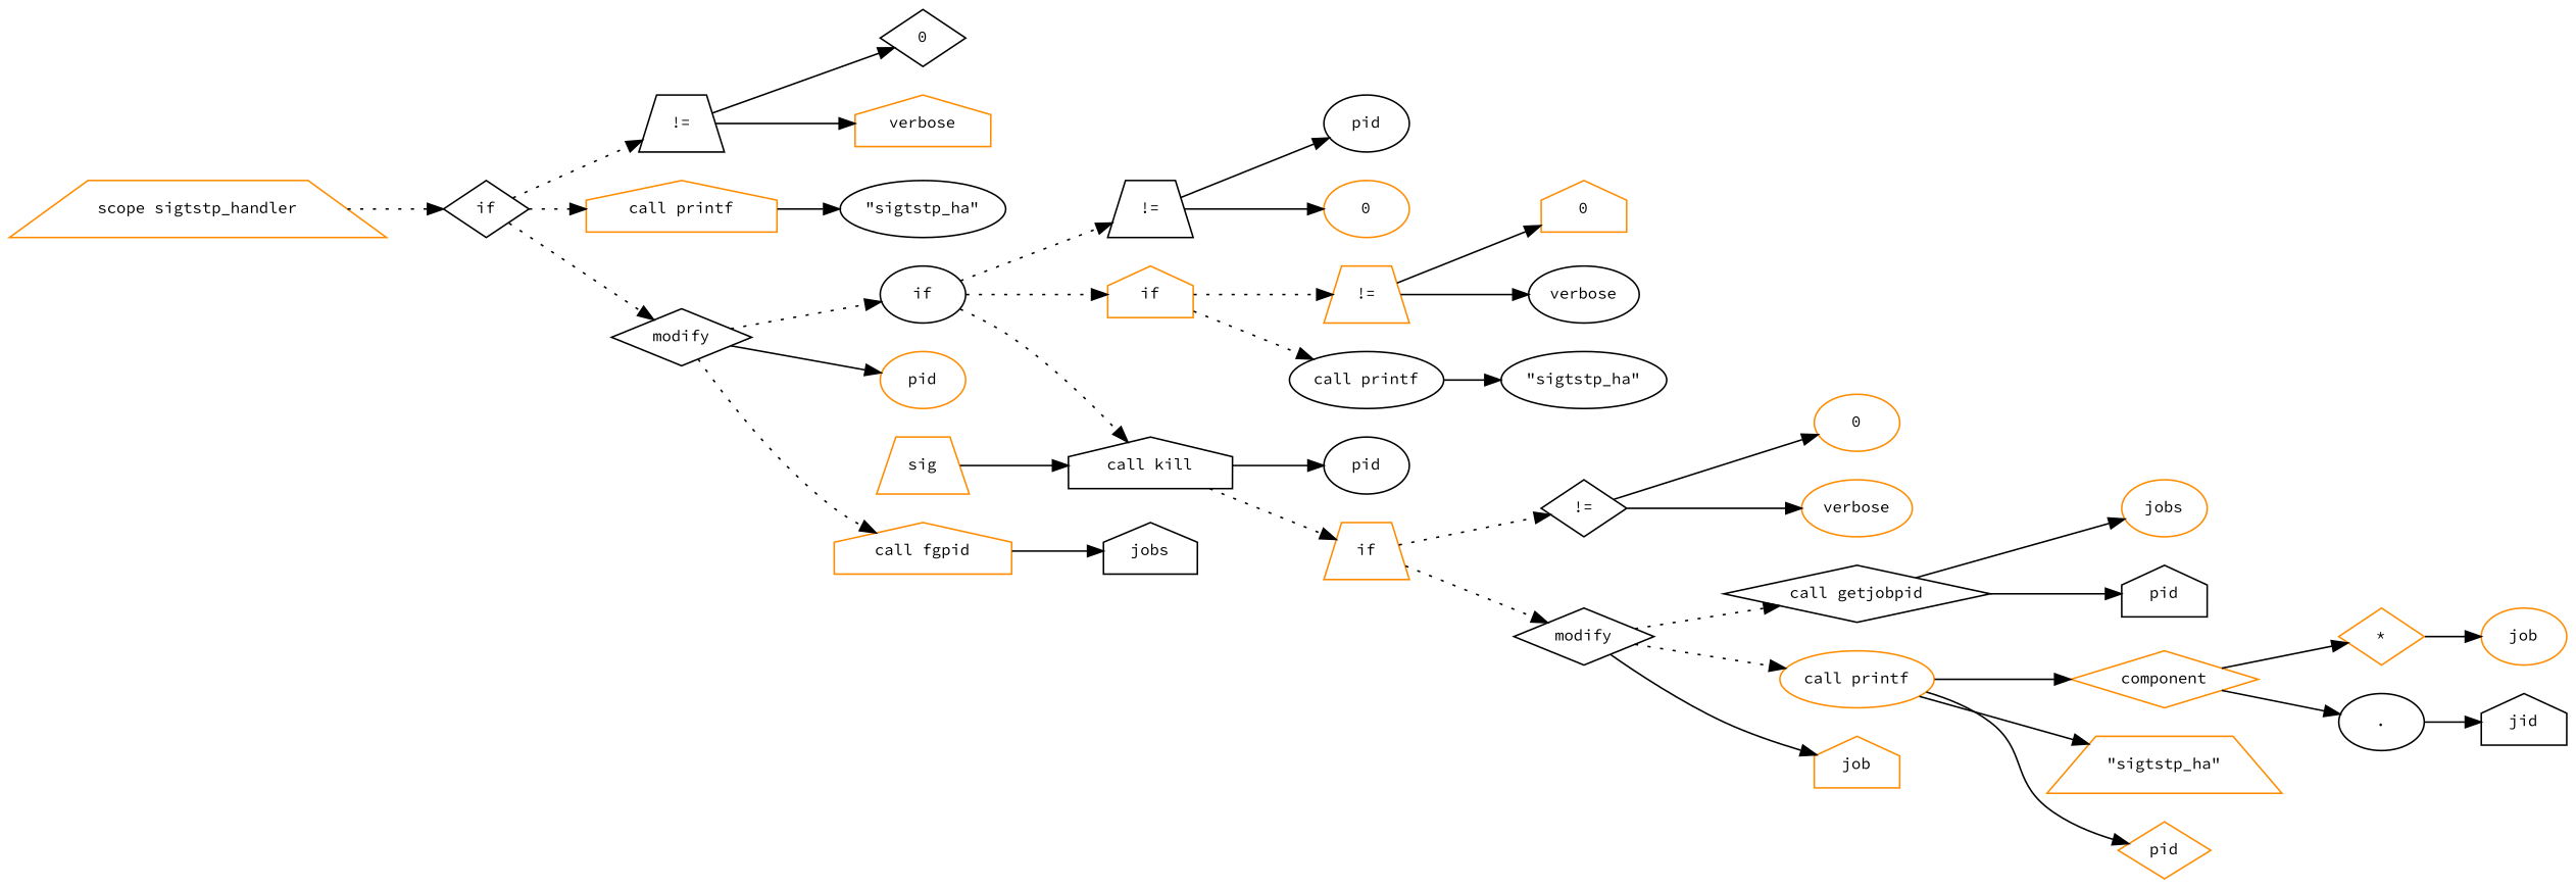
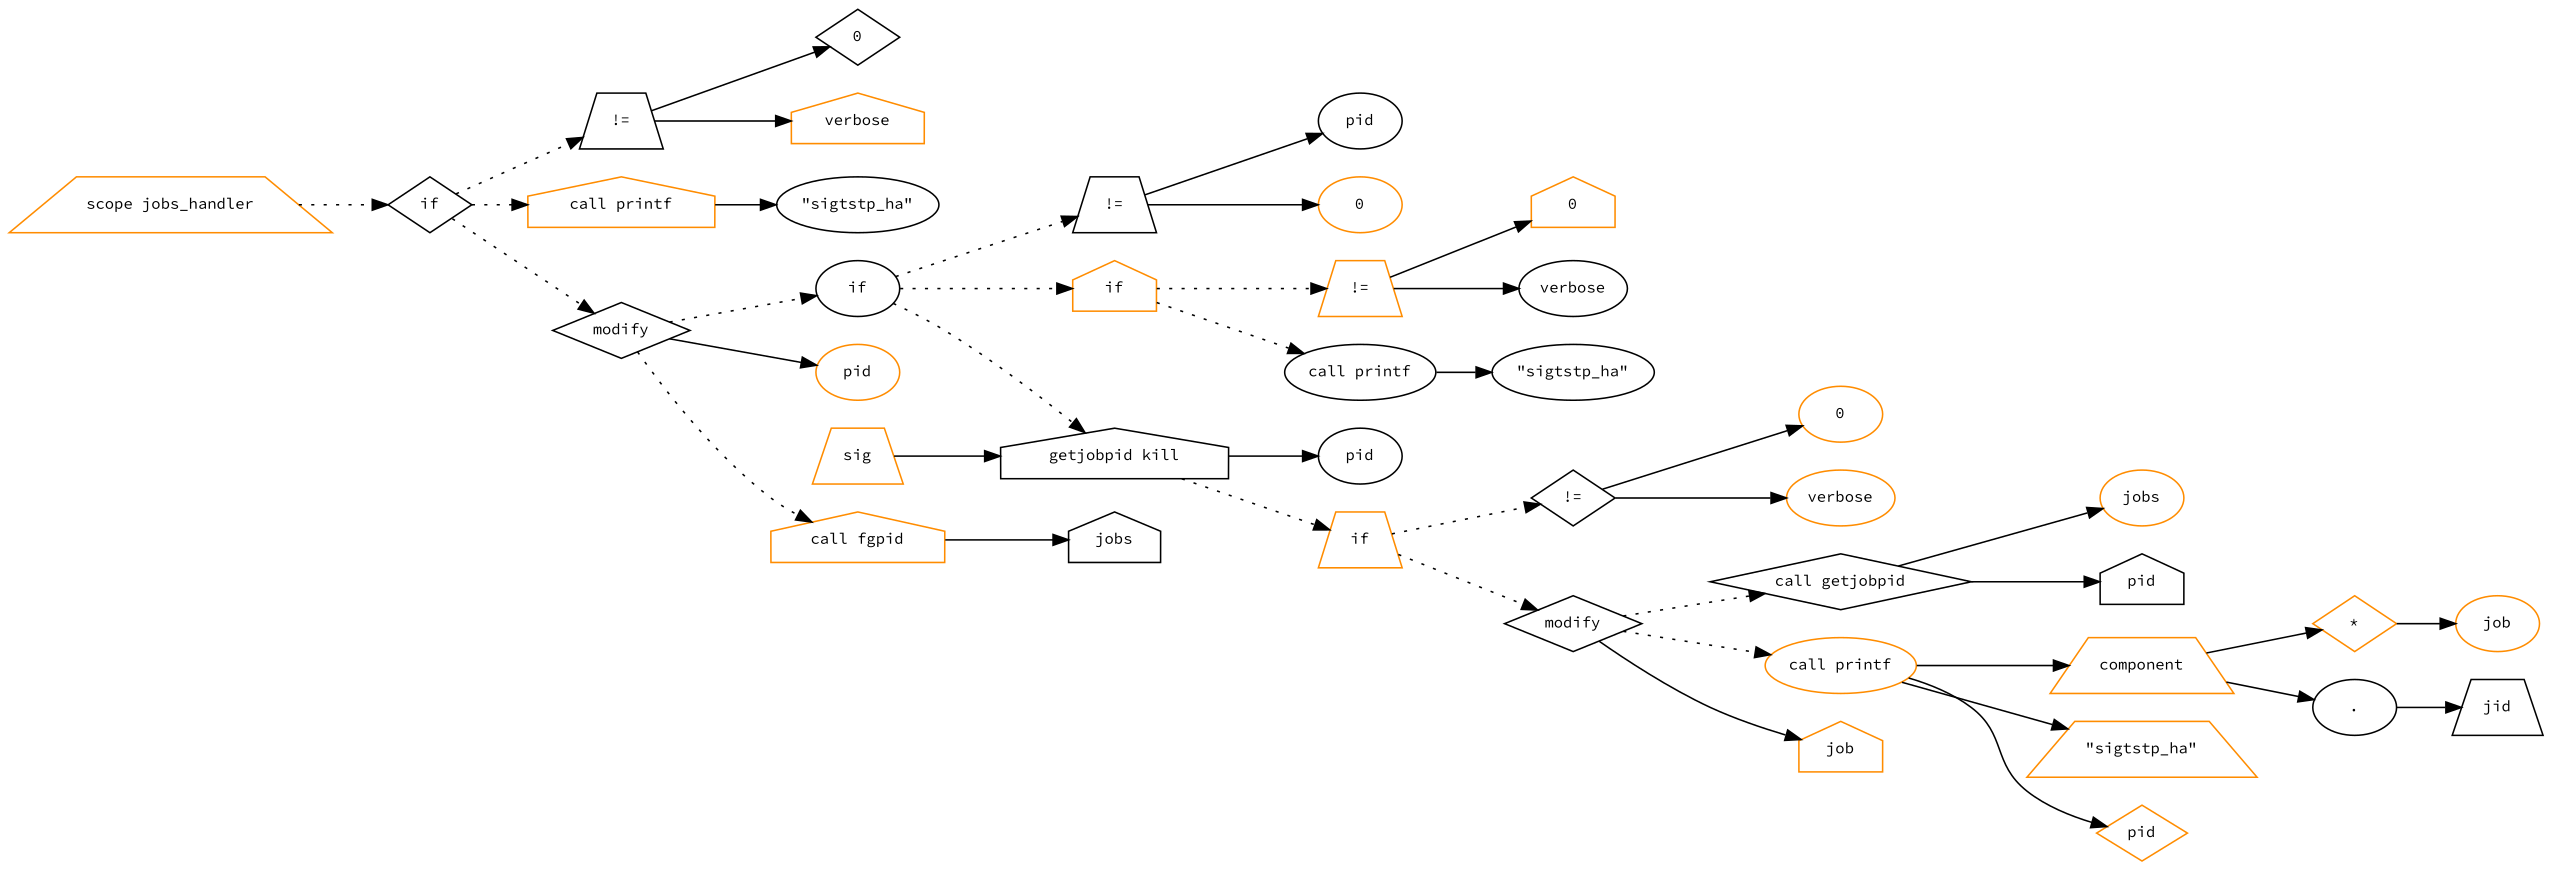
  digraph {
    fontname="Source Code Pro"
    fontsize=10
    rankdir=LR
    node [color=darkorange fontname="Source Code Pro" fontsize=10 shape=ellipse]
    edge [fontname="Source Code Pro" fontsize=10]
-   n1 [label="scope sigtstp_handler" shape=trapezium]
+   n1 [label="scope jobs_handler" shape=trapezium]
    n2 [color=black label=if shape=diamond]
    n3 [color=black label="!=" shape=trapezium]
    n4 [label="call printf" shape=house]
    n5 [color=black label=modify shape=diamond]
    n6 [label=verbose shape=house]
    n7 [color=black label=0 shape=diamond]
    n8 [color=black label="\"sigtstp_ha\""]
    n9 [label=pid]
    n10 [label="call fgpid" shape=house]
    n11 [color=black label=if]
    n12 [color=black label=jobs shape=house]
    n13 [color=black label="!=" shape=trapezium]
-   n14 [color=black label="call kill" shape=house]
+   n14 [color=black label="getjobpid kill" shape=house]
    n15 [label=if shape=house]
    n16 [color=black label=pid]
    n17 [label=0]
    n18 [color=black label=pid]
    n19 [label=if shape=trapezium]
    n20 [label="!=" shape=trapezium]
    n21 [color=black label="call printf"]
    n22 [label=sig shape=trapezium]
    n23 [color=black label="!=" shape=diamond]
    n24 [color=black label=modify shape=diamond]
    n25 [label=verbose]
    n26 [label=0]
    n27 [label=job shape=house]
    n28 [color=black label="call getjobpid" shape=diamond]
    n29 [label="call printf"]
    n30 [color=black label=pid shape=house]
    n31 [label=jobs]
    n32 [label=pid shape=diamond]
-   n33 [label=component shape=diamond]
+   n33 [label=component shape=trapezium]
    n34 [label="\"sigtstp_ha\"" shape=trapezium]
    n35 [label="*" shape=diamond]
    n36 [color=black label="."]
    n37 [label=job]
-   n38 [color=black label=jid shape=house]
+   n38 [color=black label=jid shape=trapezium]
    n39 [color=black label=verbose]
    n40 [label=0 shape=house]
    n41 [color=black label="\"sigtstp_ha\""]
    n1 -> n2 [style=dotted]
    n2 -> n3 [style=dotted]
    n2 -> n4 [style=dotted]
    n2 -> n5 [style=dotted]
    n3 -> n6
    n3 -> n7
    n4 -> n8
    n5 -> n9
    n5 -> n10 [style=dotted]
    n5 -> n11 [style=dotted]
    n10 -> n12
    n11 -> n13 [style=dotted]
    n11 -> n14 [style=dotted]
    n11 -> n15 [style=dotted]
    n13 -> n16
    n13 -> n17
    n14 -> n18
    n14 -> n19 [style=dotted]
    n15 -> n20 [style=dotted]
    n15 -> n21 [style=dotted]
    n19 -> n23 [style=dotted]
    n19 -> n24 [style=dotted]
    n20 -> n39
    n20 -> n40
    n21 -> n41
    n22 -> n14
    n23 -> n25
    n23 -> n26
    n24 -> n27
    n24 -> n28 [style=dotted]
    n24 -> n29 [style=dotted]
    n28 -> n30
    n28 -> n31
    n29 -> n32
    n29 -> n33
    n29 -> n34
    n33 -> n35
    n33 -> n36
    n35 -> n37
    n36 -> n38
  }
